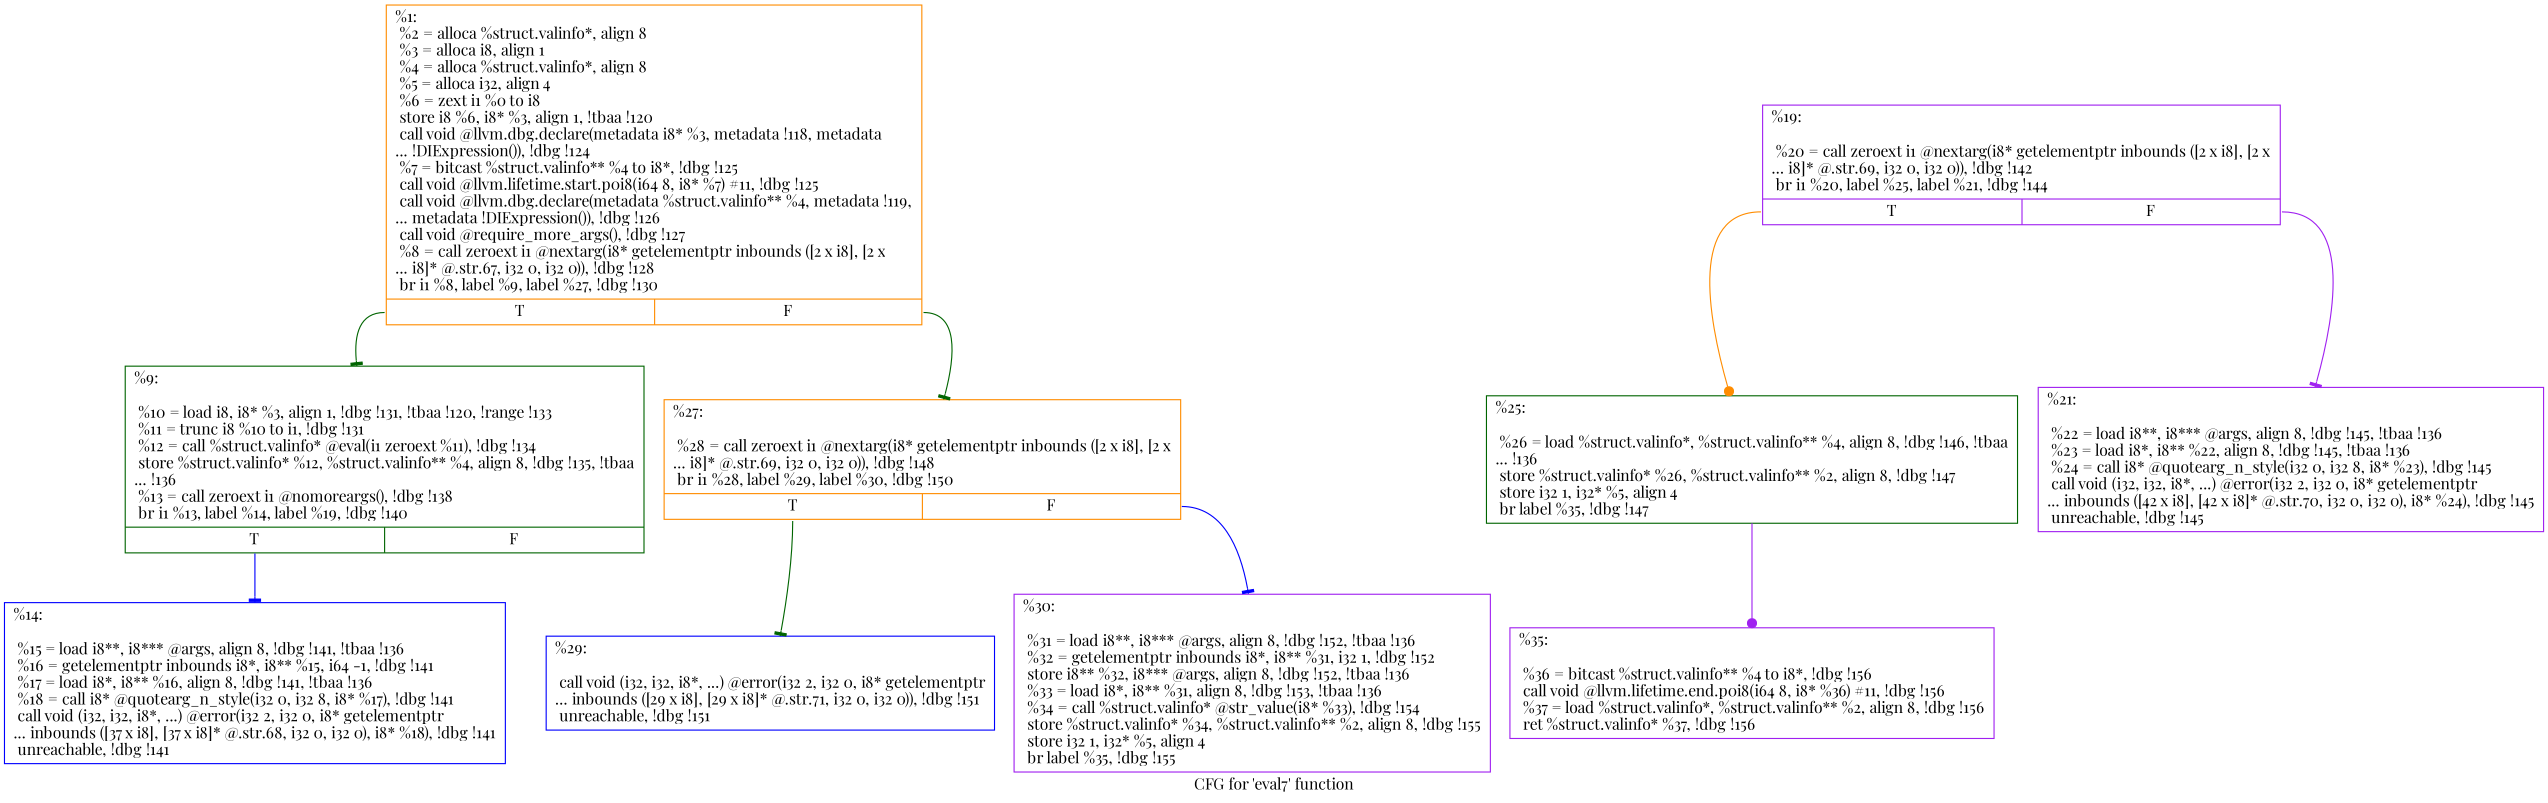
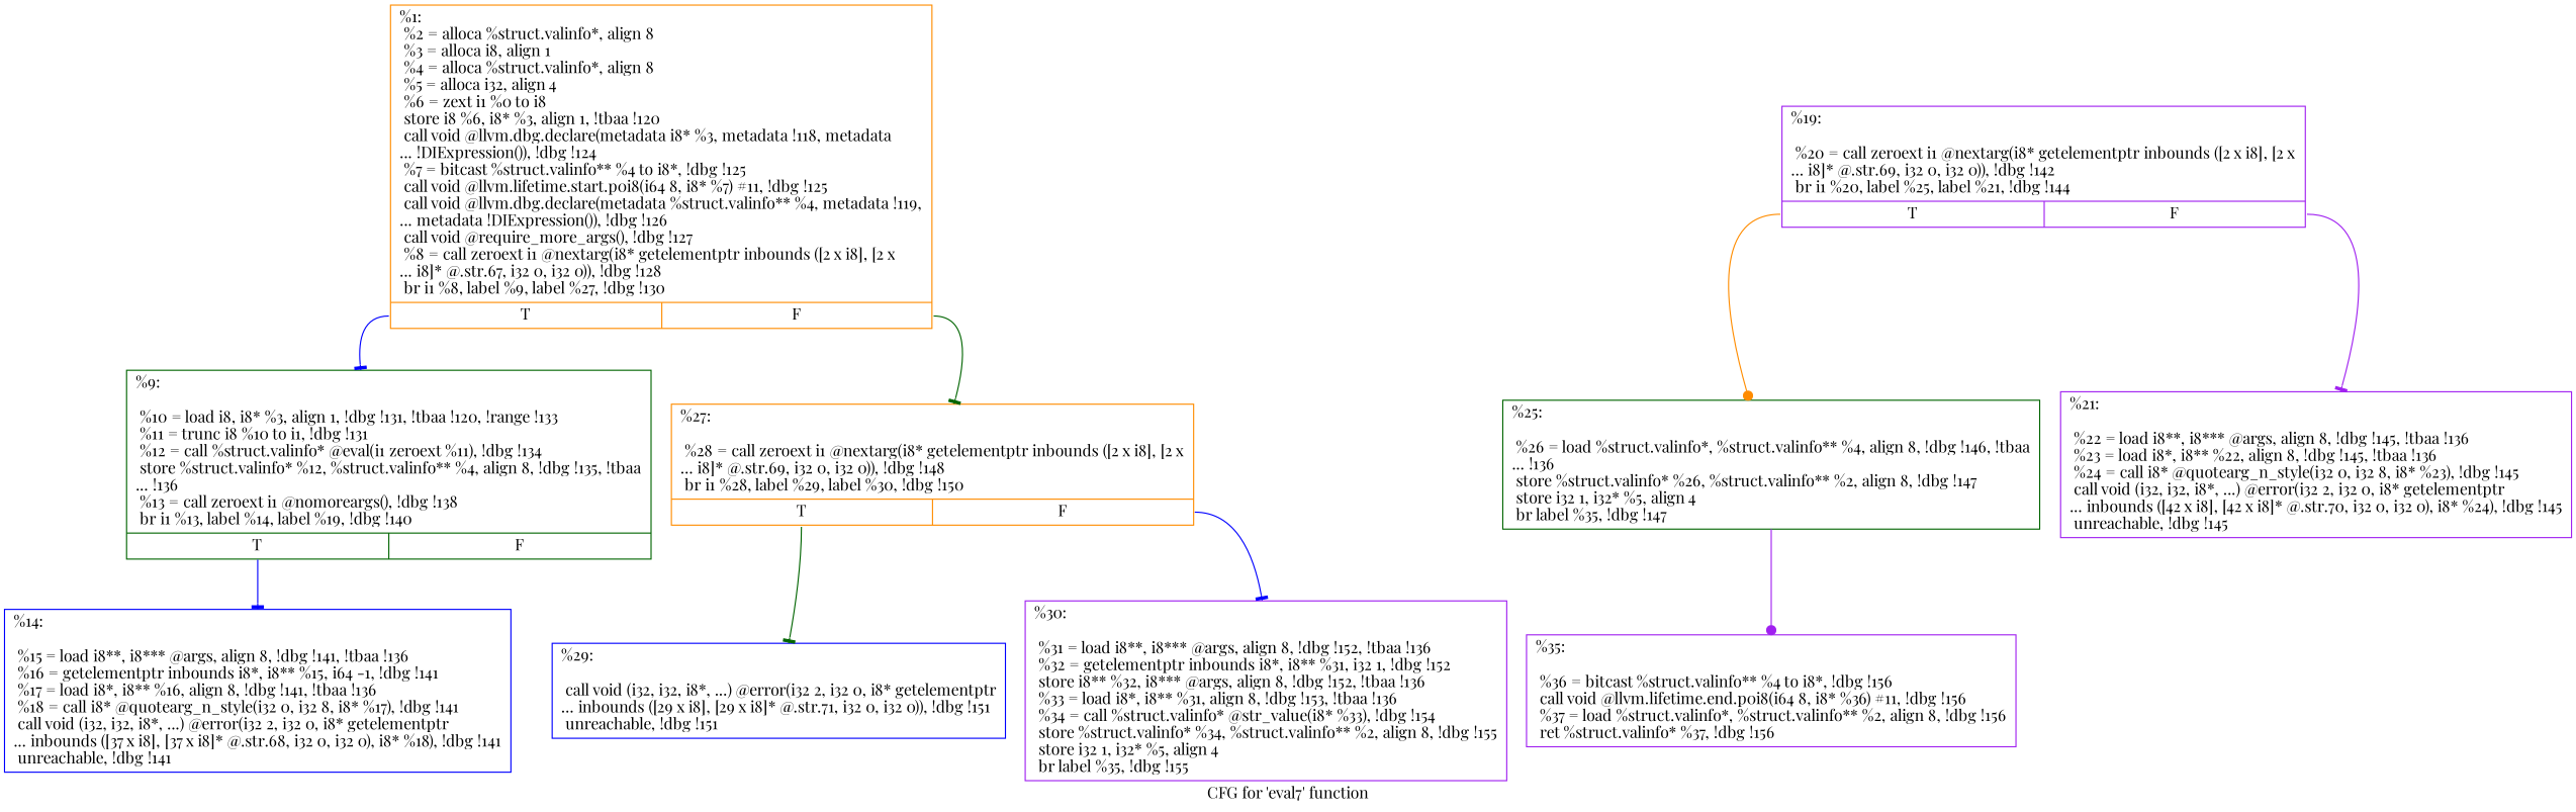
  digraph {
    fontname="Playfair Display"
    label="CFG for 'eval7' function"
    node [color=purple fontname="Playfair Display" shape=record]
    edge [arrowhead=tee color=blue fontname="Playfair Display" tailport=s0]
    n1 [color=darkorange label="{%1:\l  %2 = alloca %struct.valinfo*, align 8\l  %3 = alloca i8, align 1\l  %4 = alloca %struct.valinfo*, align 8\l  %5 = alloca i32, align 4\l  %6 = zext i1 %0 to i8\l  store i8 %6, i8* %3, align 1, !tbaa !120\l  call void @llvm.dbg.declare(metadata i8* %3, metadata !118, metadata\l... !DIExpression()), !dbg !124\l  %7 = bitcast %struct.valinfo** %4 to i8*, !dbg !125\l  call void @llvm.lifetime.start.p0i8(i64 8, i8* %7) #11, !dbg !125\l  call void @llvm.dbg.declare(metadata %struct.valinfo** %4, metadata !119,\l... metadata !DIExpression()), !dbg !126\l  call void @require_more_args(), !dbg !127\l  %8 = call zeroext i1 @nextarg(i8* getelementptr inbounds ([2 x i8], [2 x\l... i8]* @.str.67, i32 0, i32 0)), !dbg !128\l  br i1 %8, label %9, label %27, !dbg !130\l|{<s0>T|<s1>F}}"]
    n2 [color=darkgreen label="{%9:\l\l  %10 = load i8, i8* %3, align 1, !dbg !131, !tbaa !120, !range !133\l  %11 = trunc i8 %10 to i1, !dbg !131\l  %12 = call %struct.valinfo* @eval(i1 zeroext %11), !dbg !134\l  store %struct.valinfo* %12, %struct.valinfo** %4, align 8, !dbg !135, !tbaa\l... !136\l  %13 = call zeroext i1 @nomoreargs(), !dbg !138\l  br i1 %13, label %14, label %19, !dbg !140\l|{<s0>T|<s1>F}}"]
    n3 [color=darkorange label="{%27:\l\l  %28 = call zeroext i1 @nextarg(i8* getelementptr inbounds ([2 x i8], [2 x\l... i8]* @.str.69, i32 0, i32 0)), !dbg !148\l  br i1 %28, label %29, label %30, !dbg !150\l|{<s0>T|<s1>F}}"]
    n4 [color=blue label="{%14:\l\l  %15 = load i8**, i8*** @args, align 8, !dbg !141, !tbaa !136\l  %16 = getelementptr inbounds i8*, i8** %15, i64 -1, !dbg !141\l  %17 = load i8*, i8** %16, align 8, !dbg !141, !tbaa !136\l  %18 = call i8* @quotearg_n_style(i32 0, i32 8, i8* %17), !dbg !141\l  call void (i32, i32, i8*, ...) @error(i32 2, i32 0, i8* getelementptr\l... inbounds ([37 x i8], [37 x i8]* @.str.68, i32 0, i32 0), i8* %18), !dbg !141\l  unreachable, !dbg !141\l}"]
    n5 [color=blue label="{%29:\l\l  call void (i32, i32, i8*, ...) @error(i32 2, i32 0, i8* getelementptr\l... inbounds ([29 x i8], [29 x i8]* @.str.71, i32 0, i32 0)), !dbg !151\l  unreachable, !dbg !151\l}"]
    n6 [label="{%30:\l\l  %31 = load i8**, i8*** @args, align 8, !dbg !152, !tbaa !136\l  %32 = getelementptr inbounds i8*, i8** %31, i32 1, !dbg !152\l  store i8** %32, i8*** @args, align 8, !dbg !152, !tbaa !136\l  %33 = load i8*, i8** %31, align 8, !dbg !153, !tbaa !136\l  %34 = call %struct.valinfo* @str_value(i8* %33), !dbg !154\l  store %struct.valinfo* %34, %struct.valinfo** %2, align 8, !dbg !155\l  store i32 1, i32* %5, align 4\l  br label %35, !dbg !155\l}"]
    n7 [label="{%19:\l\l  %20 = call zeroext i1 @nextarg(i8* getelementptr inbounds ([2 x i8], [2 x\l... i8]* @.str.69, i32 0, i32 0)), !dbg !142\l  br i1 %20, label %25, label %21, !dbg !144\l|{<s0>T|<s1>F}}"]
    n8 [color=darkgreen label="{%25:\l\l  %26 = load %struct.valinfo*, %struct.valinfo** %4, align 8, !dbg !146, !tbaa\l... !136\l  store %struct.valinfo* %26, %struct.valinfo** %2, align 8, !dbg !147\l  store i32 1, i32* %5, align 4\l  br label %35, !dbg !147\l}"]
    n9 [label="{%21:\l\l  %22 = load i8**, i8*** @args, align 8, !dbg !145, !tbaa !136\l  %23 = load i8*, i8** %22, align 8, !dbg !145, !tbaa !136\l  %24 = call i8* @quotearg_n_style(i32 0, i32 8, i8* %23), !dbg !145\l  call void (i32, i32, i8*, ...) @error(i32 2, i32 0, i8* getelementptr\l... inbounds ([42 x i8], [42 x i8]* @.str.70, i32 0, i32 0), i8* %24), !dbg !145\l  unreachable, !dbg !145\l}"]
    n10 [label="{%35:\l\l  %36 = bitcast %struct.valinfo** %4 to i8*, !dbg !156\l  call void @llvm.lifetime.end.p0i8(i64 8, i8* %36) #11, !dbg !156\l  %37 = load %struct.valinfo*, %struct.valinfo** %2, align 8, !dbg !156\l  ret %struct.valinfo* %37, !dbg !156\l}"]
-   n1 -> n2 [color=darkgreen]
+   n1 -> n2
    n1 -> n3 [color=darkgreen tailport=s1]
    n2 -> n4
    n3 -> n5 [color=darkgreen]
    n3 -> n6 [tailport=s1]
    n7 -> n8 [arrowhead=dot color=darkorange]
    n7 -> n9 [color=purple tailport=s1]
    n8 -> n10 [arrowhead=dot color=purple]
  }
